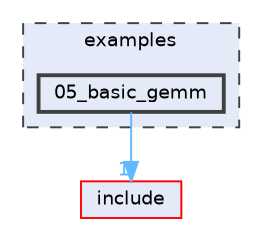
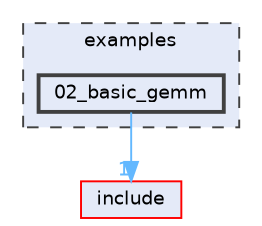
  digraph {
    compound=true
    node [fillcolor="#e4eaf8" fontname=Helvetica fontsize=10 shape=box]
-   n1 [color=grey25 height=0.2 label="05_basic_gemm" style="filled,bold" width=0.4]
+   n1 [color=grey25 height=0.2 label="02_basic_gemm" style="filled,bold" width=0.4]
    n2 [color=red height=0.2 label=include style=filled width=0.4]
    subgraph cluster_1 {
      bgcolor="#e4eaf8"
      fontname=Helvetica
      fontsize=10
      label=examples
      pencolor=grey25
      style="filled,dashed"
      n1
    }
    n1 -> n2 [color=steelblue1 fontcolor=steelblue1 fontname=Helvetica fontsize=10 headlabel=1 labeldistance=1.5 labelfontname=Helvetica labelfontsize=10]
  }
